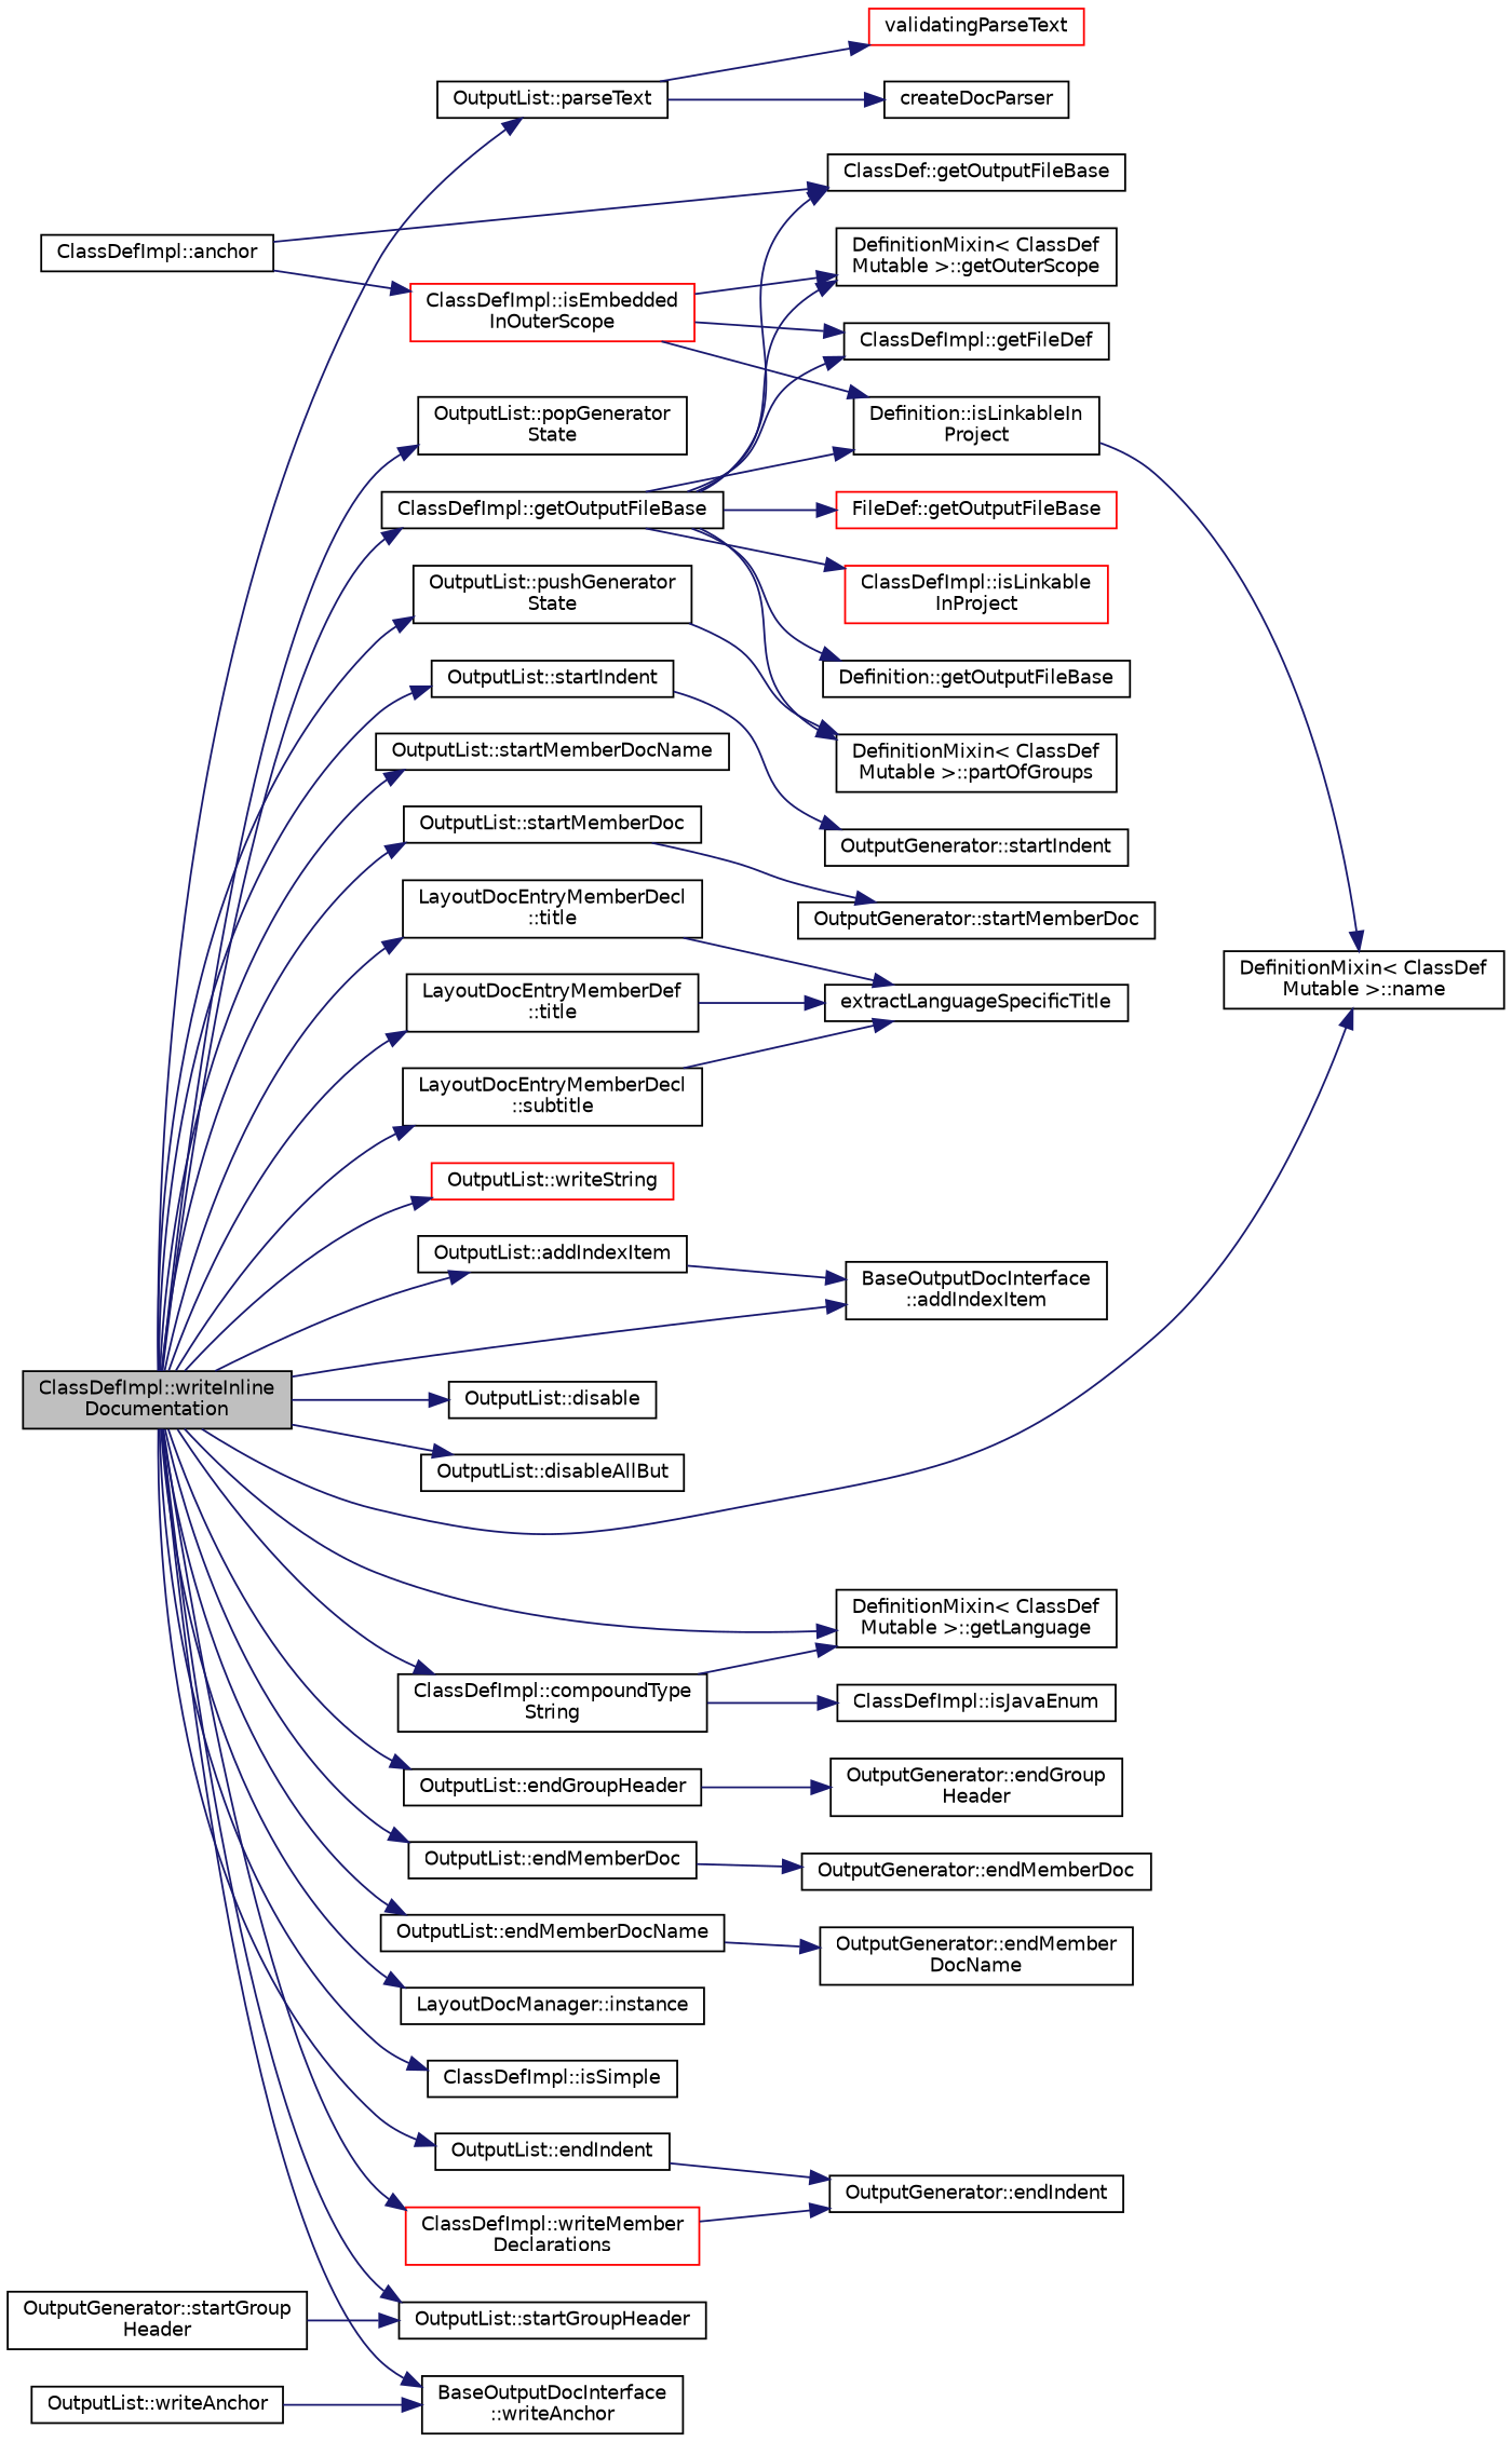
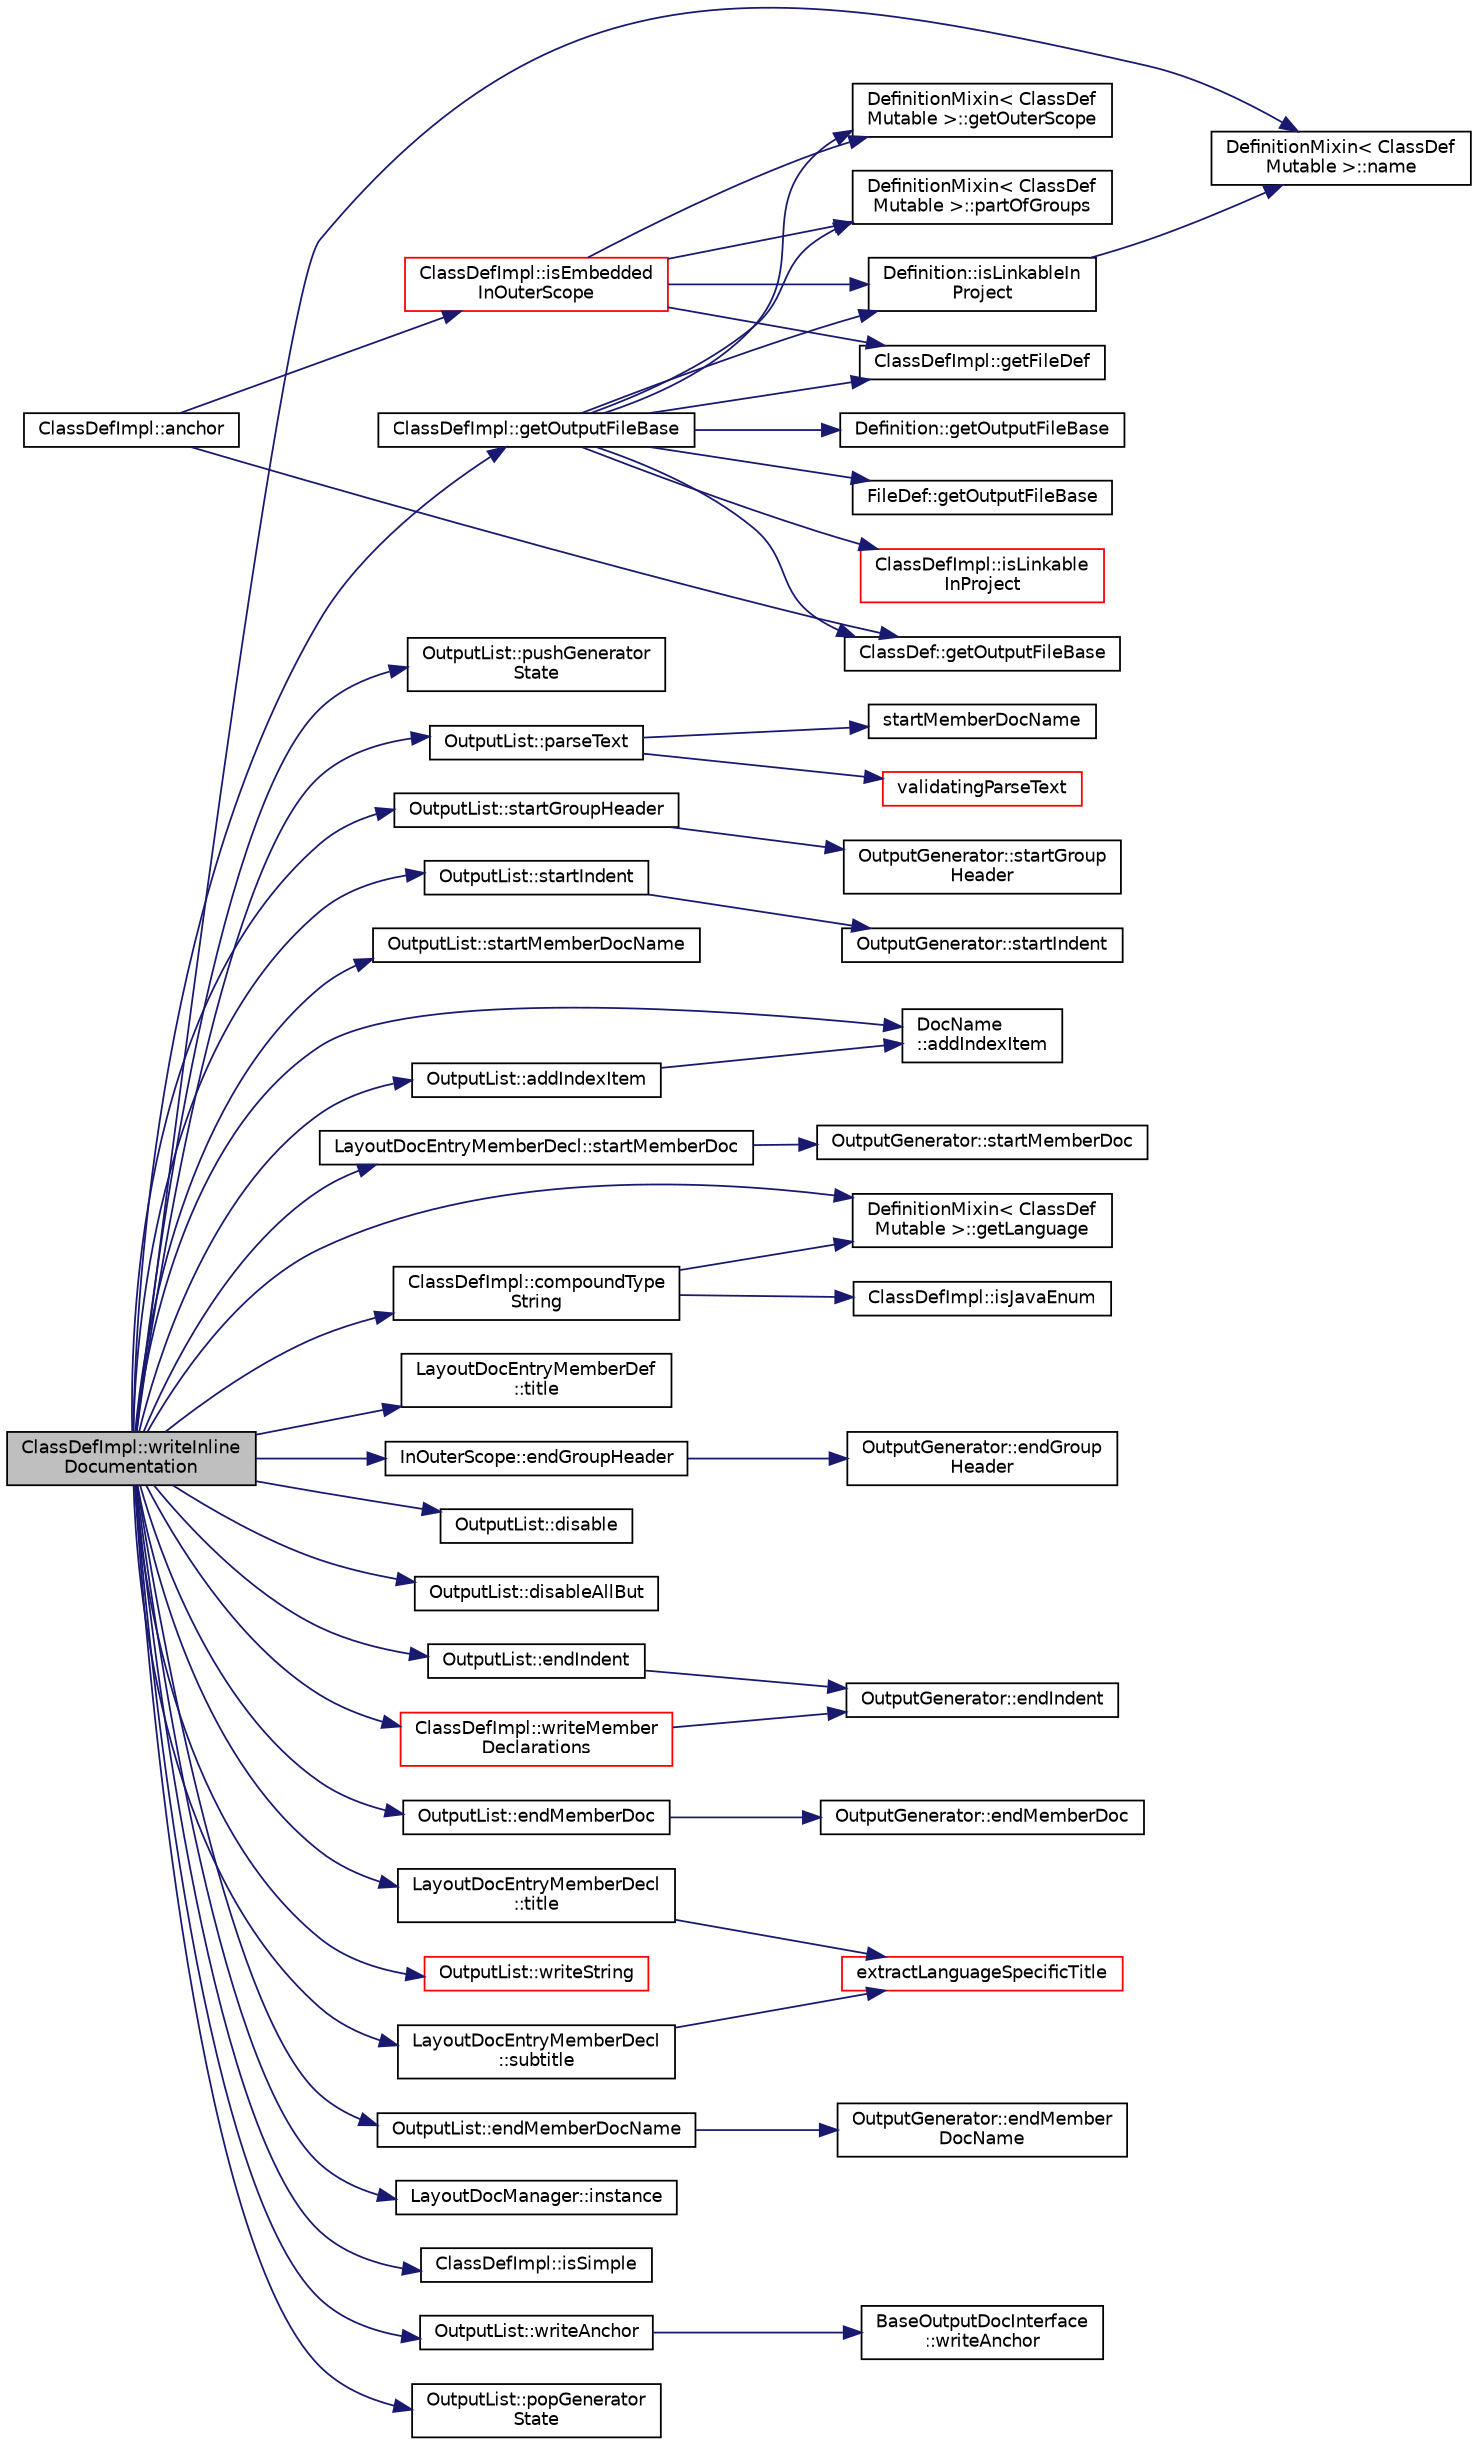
  digraph {
    rankdir=LR
    node [color=black fillcolor=white fontname=Helvetica fontsize=10 shape=record style=filled]
    edge [color=midnightblue fontname=Helvetica fontsize=10 labelfontname=Helvetica labelfontsize=10 style=solid]
    n1 [fillcolor=grey75 fontcolor=black height=0.2 label="ClassDefImpl::writeInline\lDocumentation" width=0.4]
    n2 [height=0.2 label="OutputList::addIndexItem" width=0.4]
    n3 [height=0.2 label="ClassDefImpl::compoundType\lString" width=0.4]
    n4 [height=0.2 label="DefinitionMixin\< ClassDef\lMutable \>::getLanguage" width=0.4]
    n5 [height=0.2 label="OutputList::disable" width=0.4]
    n6 [height=0.2 label="OutputList::disableAllBut" width=0.4]
-   n7 [height=0.2 label="OutputList::endGroupHeader" width=0.4]
+   n7 [height=0.2 label="InOuterScope::endGroupHeader" width=0.4]
    n8 [height=0.2 label="OutputList::endIndent" width=0.4]
    n9 [height=0.2 label="OutputList::endMemberDoc" width=0.4]
    n10 [height=0.2 label="OutputList::endMemberDocName" width=0.4]
    n11 [height=0.2 label="ClassDefImpl::getOutputFileBase" width=0.4]
    n12 [height=0.2 label="DefinitionMixin\< ClassDef\lMutable \>::name" width=0.4]
    n13 [height=0.2 label="LayoutDocManager::instance" width=0.4]
    n14 [height=0.2 label="ClassDefImpl::isSimple" width=0.4]
    n15 [height=0.2 label="OutputList::parseText" width=0.4]
    n16 [height=0.2 label="OutputList::popGenerator\lState" width=0.4]
    n17 [height=0.2 label="OutputList::pushGenerator\lState" width=0.4]
    n18 [height=0.2 label="OutputList::startGroupHeader" width=0.4]
    n19 [height=0.2 label="OutputList::startIndent" width=0.4]
-   n20 [height=0.2 label="OutputList::startMemberDoc" width=0.4]
+   n20 [height=0.2 label="LayoutDocEntryMemberDecl::startMemberDoc" width=0.4]
    n21 [height=0.2 label="OutputList::startMemberDocName" width=0.4]
    n22 [height=0.2 label="LayoutDocEntryMemberDecl\l::subtitle" width=0.4]
    n23 [height=0.2 label="LayoutDocEntryMemberDecl\l::title" width=0.4]
    n24 [height=0.2 label="LayoutDocEntryMemberDef\l::title" width=0.4]
    n25 [height=0.2 label="OutputList::writeAnchor" width=0.4]
    n26 [color=red height=0.2 label="ClassDefImpl::writeMember\lDeclarations" width=0.4]
    n27 [color=red height=0.2 label="OutputList::writeString" width=0.4]
-   n28 [height=0.2 label="BaseOutputDocInterface\l::addIndexItem" width=0.4]
+   n28 [height=0.2 label="DocName\l::addIndexItem" width=0.4]
    n29 [height=0.2 label="ClassDefImpl::anchor" width=0.4]
    n30 [height=0.2 label="ClassDef::getOutputFileBase" width=0.4]
    n31 [color=red height=0.2 label="ClassDefImpl::isEmbedded\lInOuterScope" width=0.4]
    n32 [height=0.2 label="ClassDefImpl::isJavaEnum" width=0.4]
    n33 [height=0.2 label="OutputGenerator::endGroup\lHeader" width=0.4]
    n34 [height=0.2 label="OutputGenerator::endIndent" width=0.4]
    n35 [height=0.2 label="OutputGenerator::endMemberDoc" width=0.4]
    n36 [height=0.2 label="OutputGenerator::endMember\lDocName" width=0.4]
    n37 [height=0.2 label="ClassDefImpl::getFileDef" width=0.4]
    n38 [height=0.2 label="DefinitionMixin\< ClassDef\lMutable \>::getOuterScope" width=0.4]
    n39 [height=0.2 label="Definition::isLinkableIn\lProject" width=0.4]
    n40 [height=0.2 label="DefinitionMixin\< ClassDef\lMutable \>::partOfGroups" width=0.4]
    n41 [height=0.2 label="Definition::getOutputFileBase" width=0.4]
-   n42 [color=red height=0.2 label="FileDef::getOutputFileBase" width=0.4]
+   n42 [height=0.2 label="FileDef::getOutputFileBase" width=0.4]
    n43 [color=red height=0.2 label="ClassDefImpl::isLinkable\lInProject" width=0.4]
-   n44 [height=0.2 label=createDocParser width=0.4]
+   n44 [height=0.2 label=startMemberDocName width=0.4]
    n45 [color=red height=0.2 label=validatingParseText width=0.4]
    n46 [height=0.2 label="OutputGenerator::startGroup\lHeader" width=0.4]
    n47 [height=0.2 label="OutputGenerator::startIndent" width=0.4]
    n48 [height=0.2 label="OutputGenerator::startMemberDoc" width=0.4]
-   n49 [height=0.2 label=extractLanguageSpecificTitle width=0.4]
+   n49 [color=red height=0.2 label=extractLanguageSpecificTitle width=0.4]
    n50 [height=0.2 label="BaseOutputDocInterface\l::writeAnchor" width=0.4]
    n1 -> n2
    n1 -> n3
    n1 -> n4
    n1 -> n5
    n1 -> n6
    n1 -> n7
    n1 -> n8
    n1 -> n9
    n1 -> n10
    n1 -> n11
    n1 -> n12
    n1 -> n13
    n1 -> n14
    n1 -> n15
    n1 -> n16
    n1 -> n17
    n1 -> n18
    n1 -> n19
    n1 -> n20
    n1 -> n21
    n1 -> n22
    n1 -> n23
    n1 -> n24
-   n1 -> n50
+   n1 -> n25
    n1 -> n26
    n1 -> n27
    n1 -> n28
    n2 -> n28
    n3 -> n4
    n3 -> n32
    n7 -> n33
    n8 -> n34
    n9 -> n35
    n10 -> n36
    n11 -> n30
    n11 -> n37
    n11 -> n38
    n11 -> n39
    n11 -> n40
    n11 -> n41
    n11 -> n42
    n11 -> n43
    n15 -> n44
    n15 -> n45
-   n46 -> n18
+   n18 -> n46
    n19 -> n47
    n20 -> n48
    n22 -> n49
    n23 -> n49
-   n24 -> n49
    n25 -> n50
    n26 -> n34
    n29 -> n30
    n29 -> n31
    n31 -> n37
    n31 -> n38
    n31 -> n39
-   n17 -> n40
+   n31 -> n40
    n39 -> n12
  }
